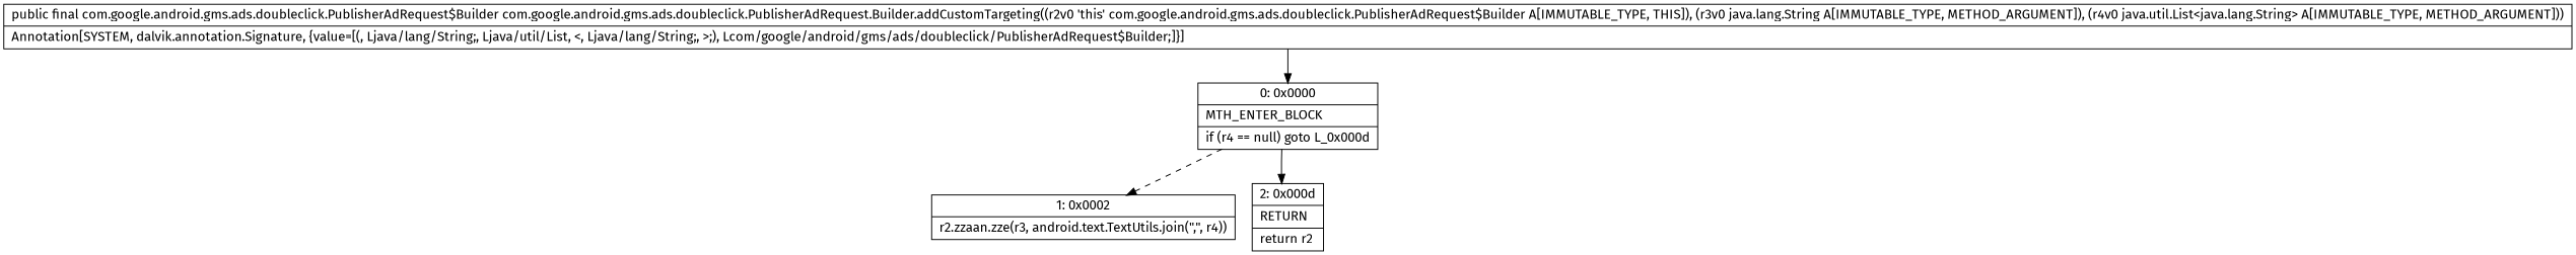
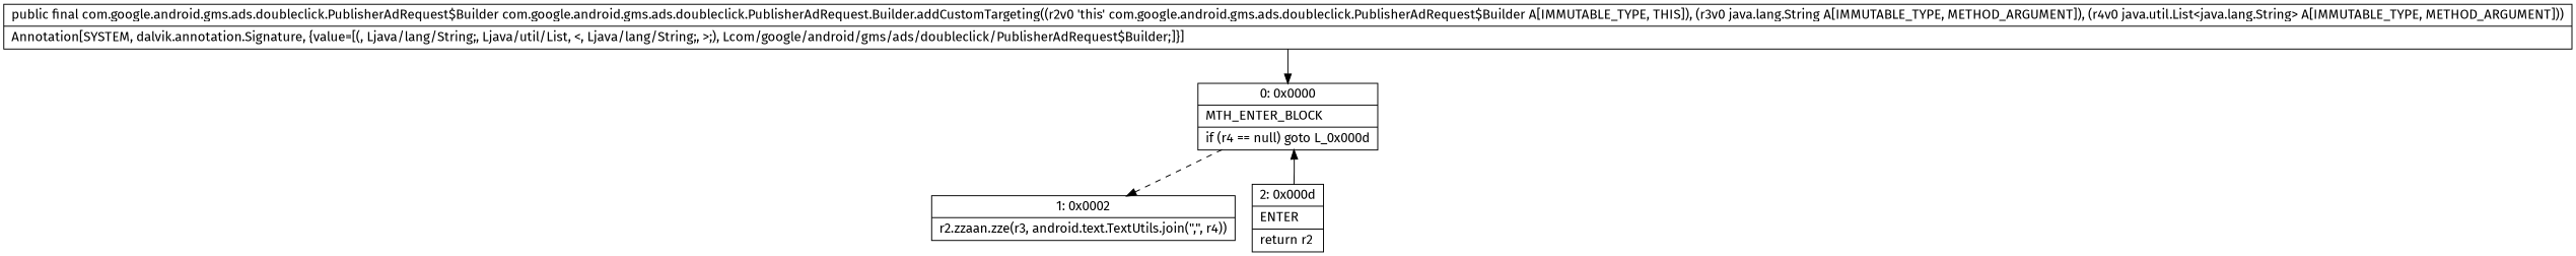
  digraph {
    fontname="Fira Sans"
    node [fontname="Fira Sans" shape=record]
    edge [fontname="Fira Sans"]
    n1 [label="{0\:\ 0x0000|MTH_ENTER_BLOCK\l|if (r4 == null) goto L_0x000d\l}"]
    n2 [label="{1\:\ 0x0002|r2.zzaan.zze(r3, android.text.TextUtils.join(\",\", r4))\l}"]
-   n3 [label="{2\:\ 0x000d|RETURN\l|return r2\l}"]
+   n3 [label="{2\:\ 0x000d|ENTER\l|return r2\l}"]
    n4 [label="{public final com.google.android.gms.ads.doubleclick.PublisherAdRequest$Builder com.google.android.gms.ads.doubleclick.PublisherAdRequest.Builder.addCustomTargeting((r2v0 'this' com.google.android.gms.ads.doubleclick.PublisherAdRequest$Builder A[IMMUTABLE_TYPE, THIS]), (r3v0 java.lang.String A[IMMUTABLE_TYPE, METHOD_ARGUMENT]), (r4v0 java.util.List\<java.lang.String\> A[IMMUTABLE_TYPE, METHOD_ARGUMENT]))  | Annotation[SYSTEM, dalvik.annotation.Signature, \{value=[(, Ljava\/lang\/String;, Ljava\/util\/List, \<, Ljava\/lang\/String;, \>;), Lcom\/google\/android\/gms\/ads\/doubleclick\/PublisherAdRequest$Builder;]\}]\l}"]
    n1 -> n2 [style=dashed]
-   n1 -> n3
+   n3 -> n1
    n4 -> n1
  }
